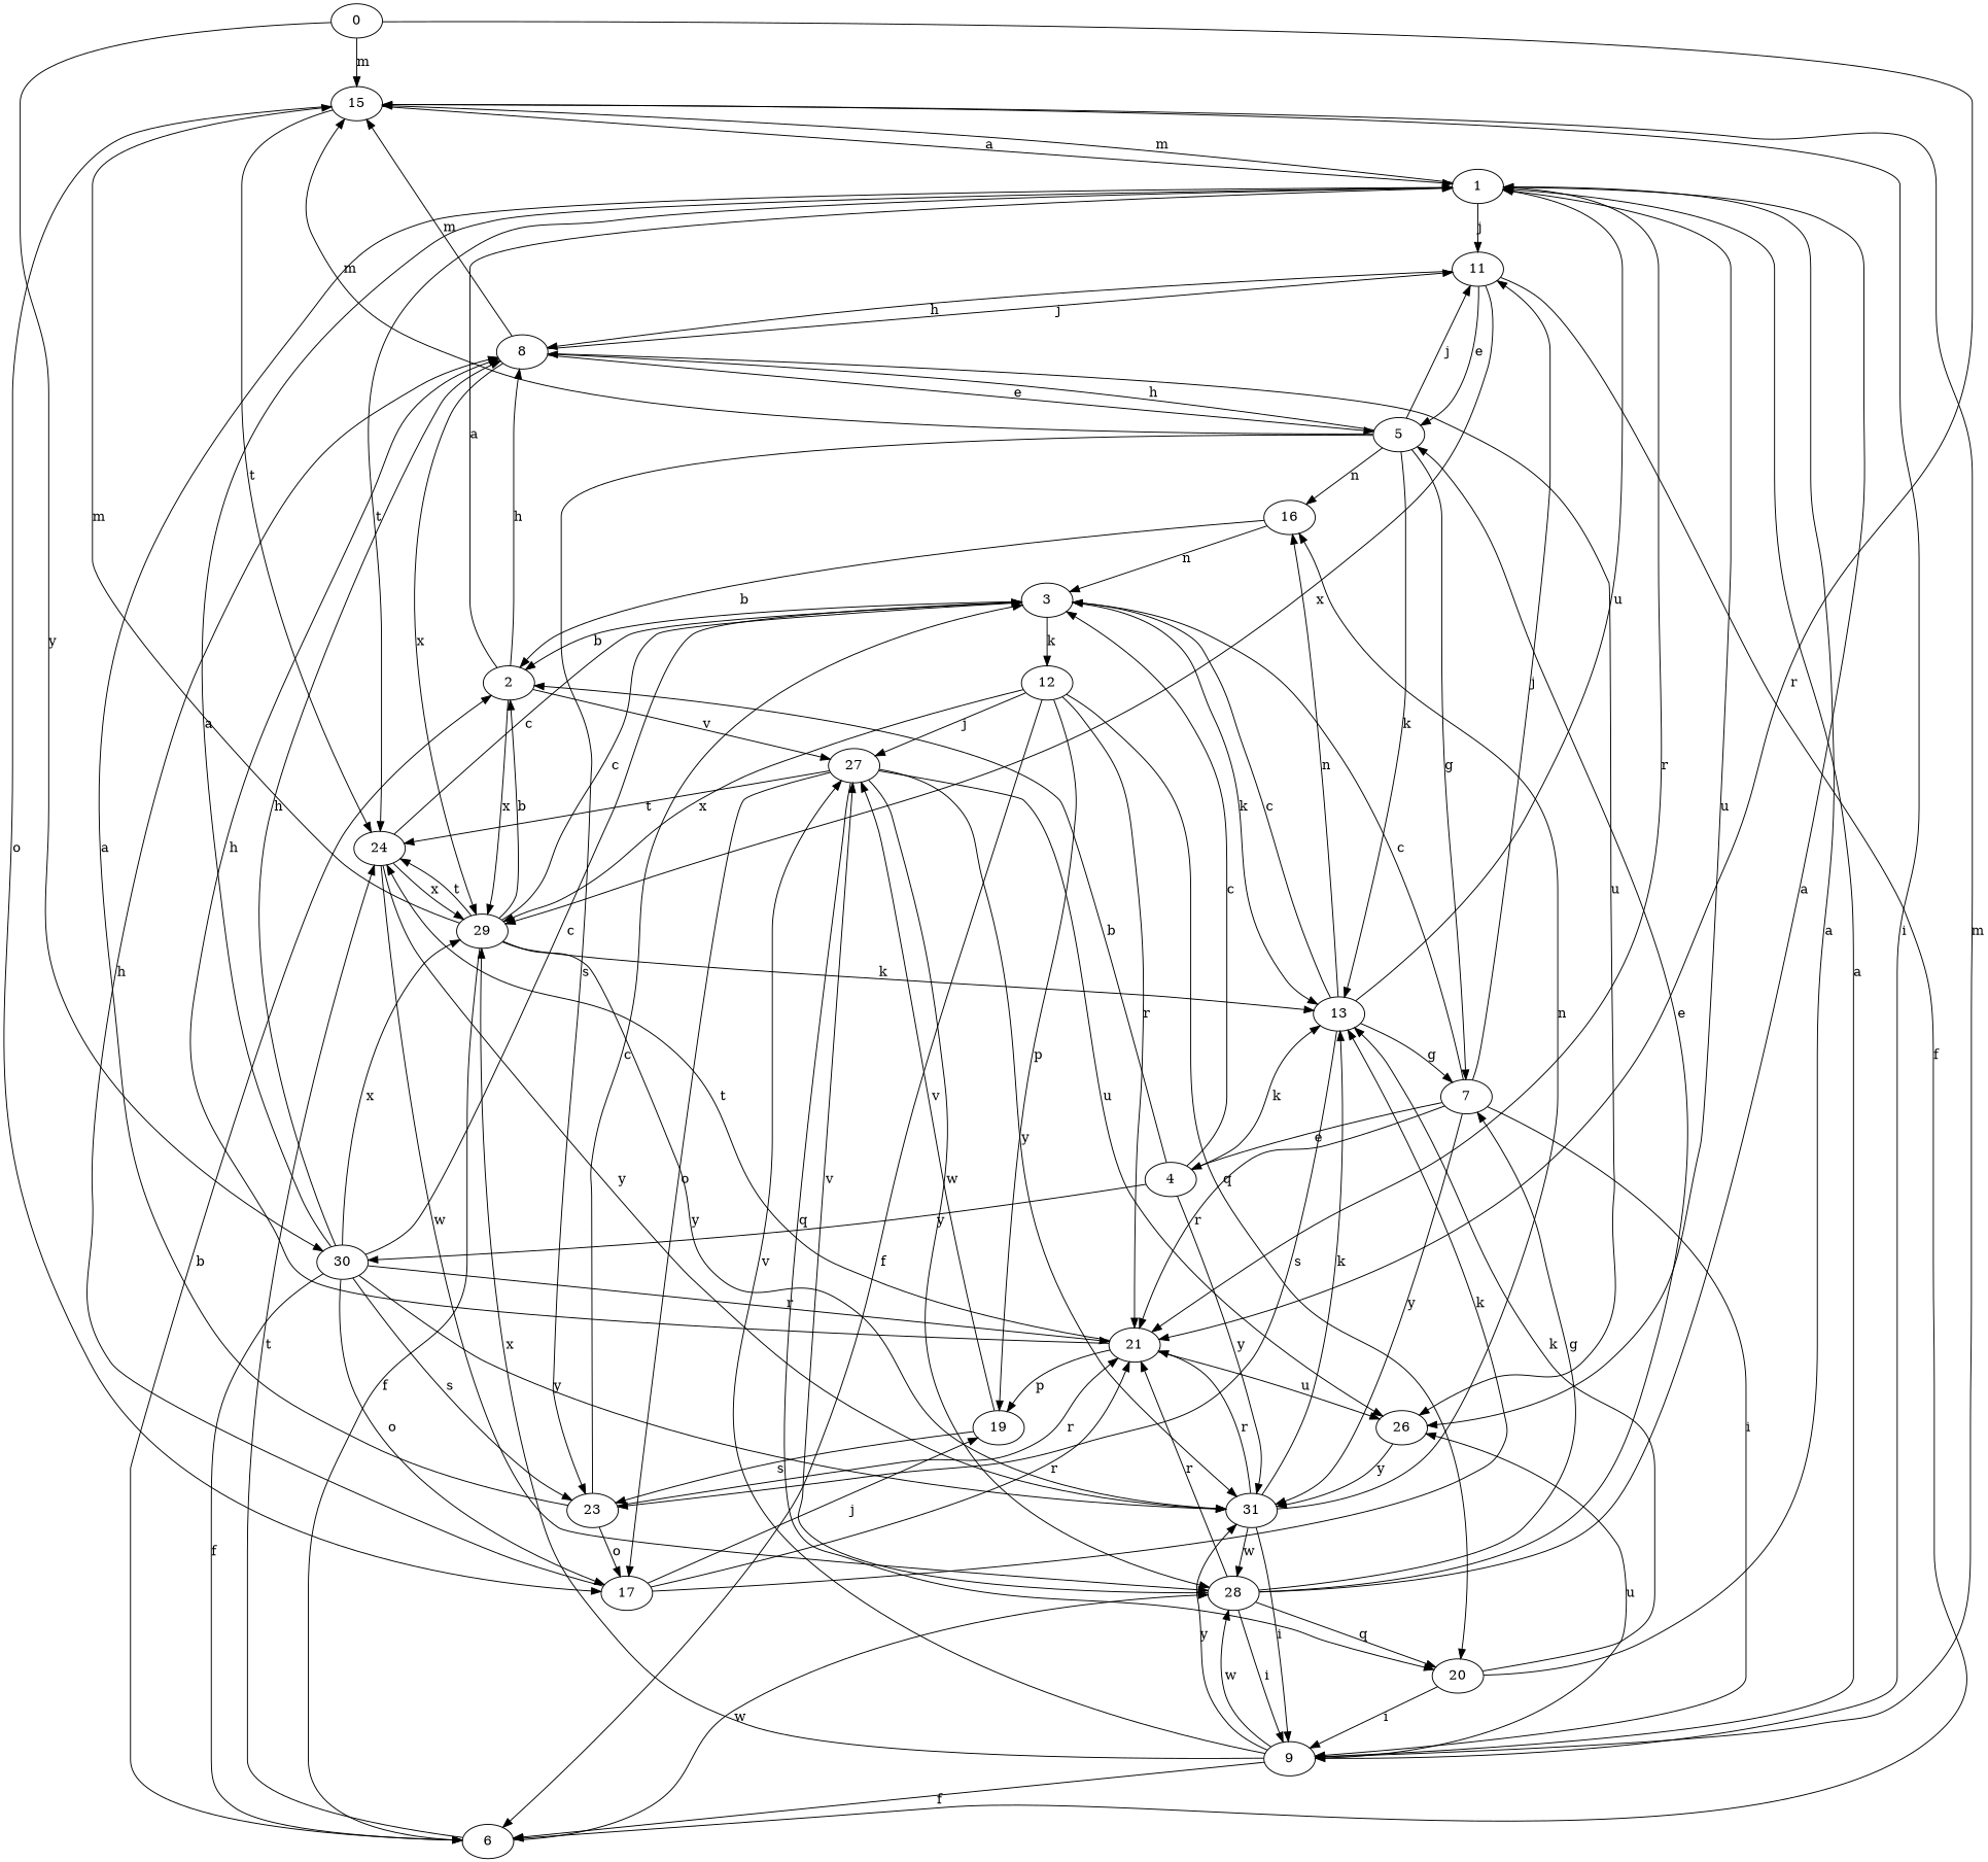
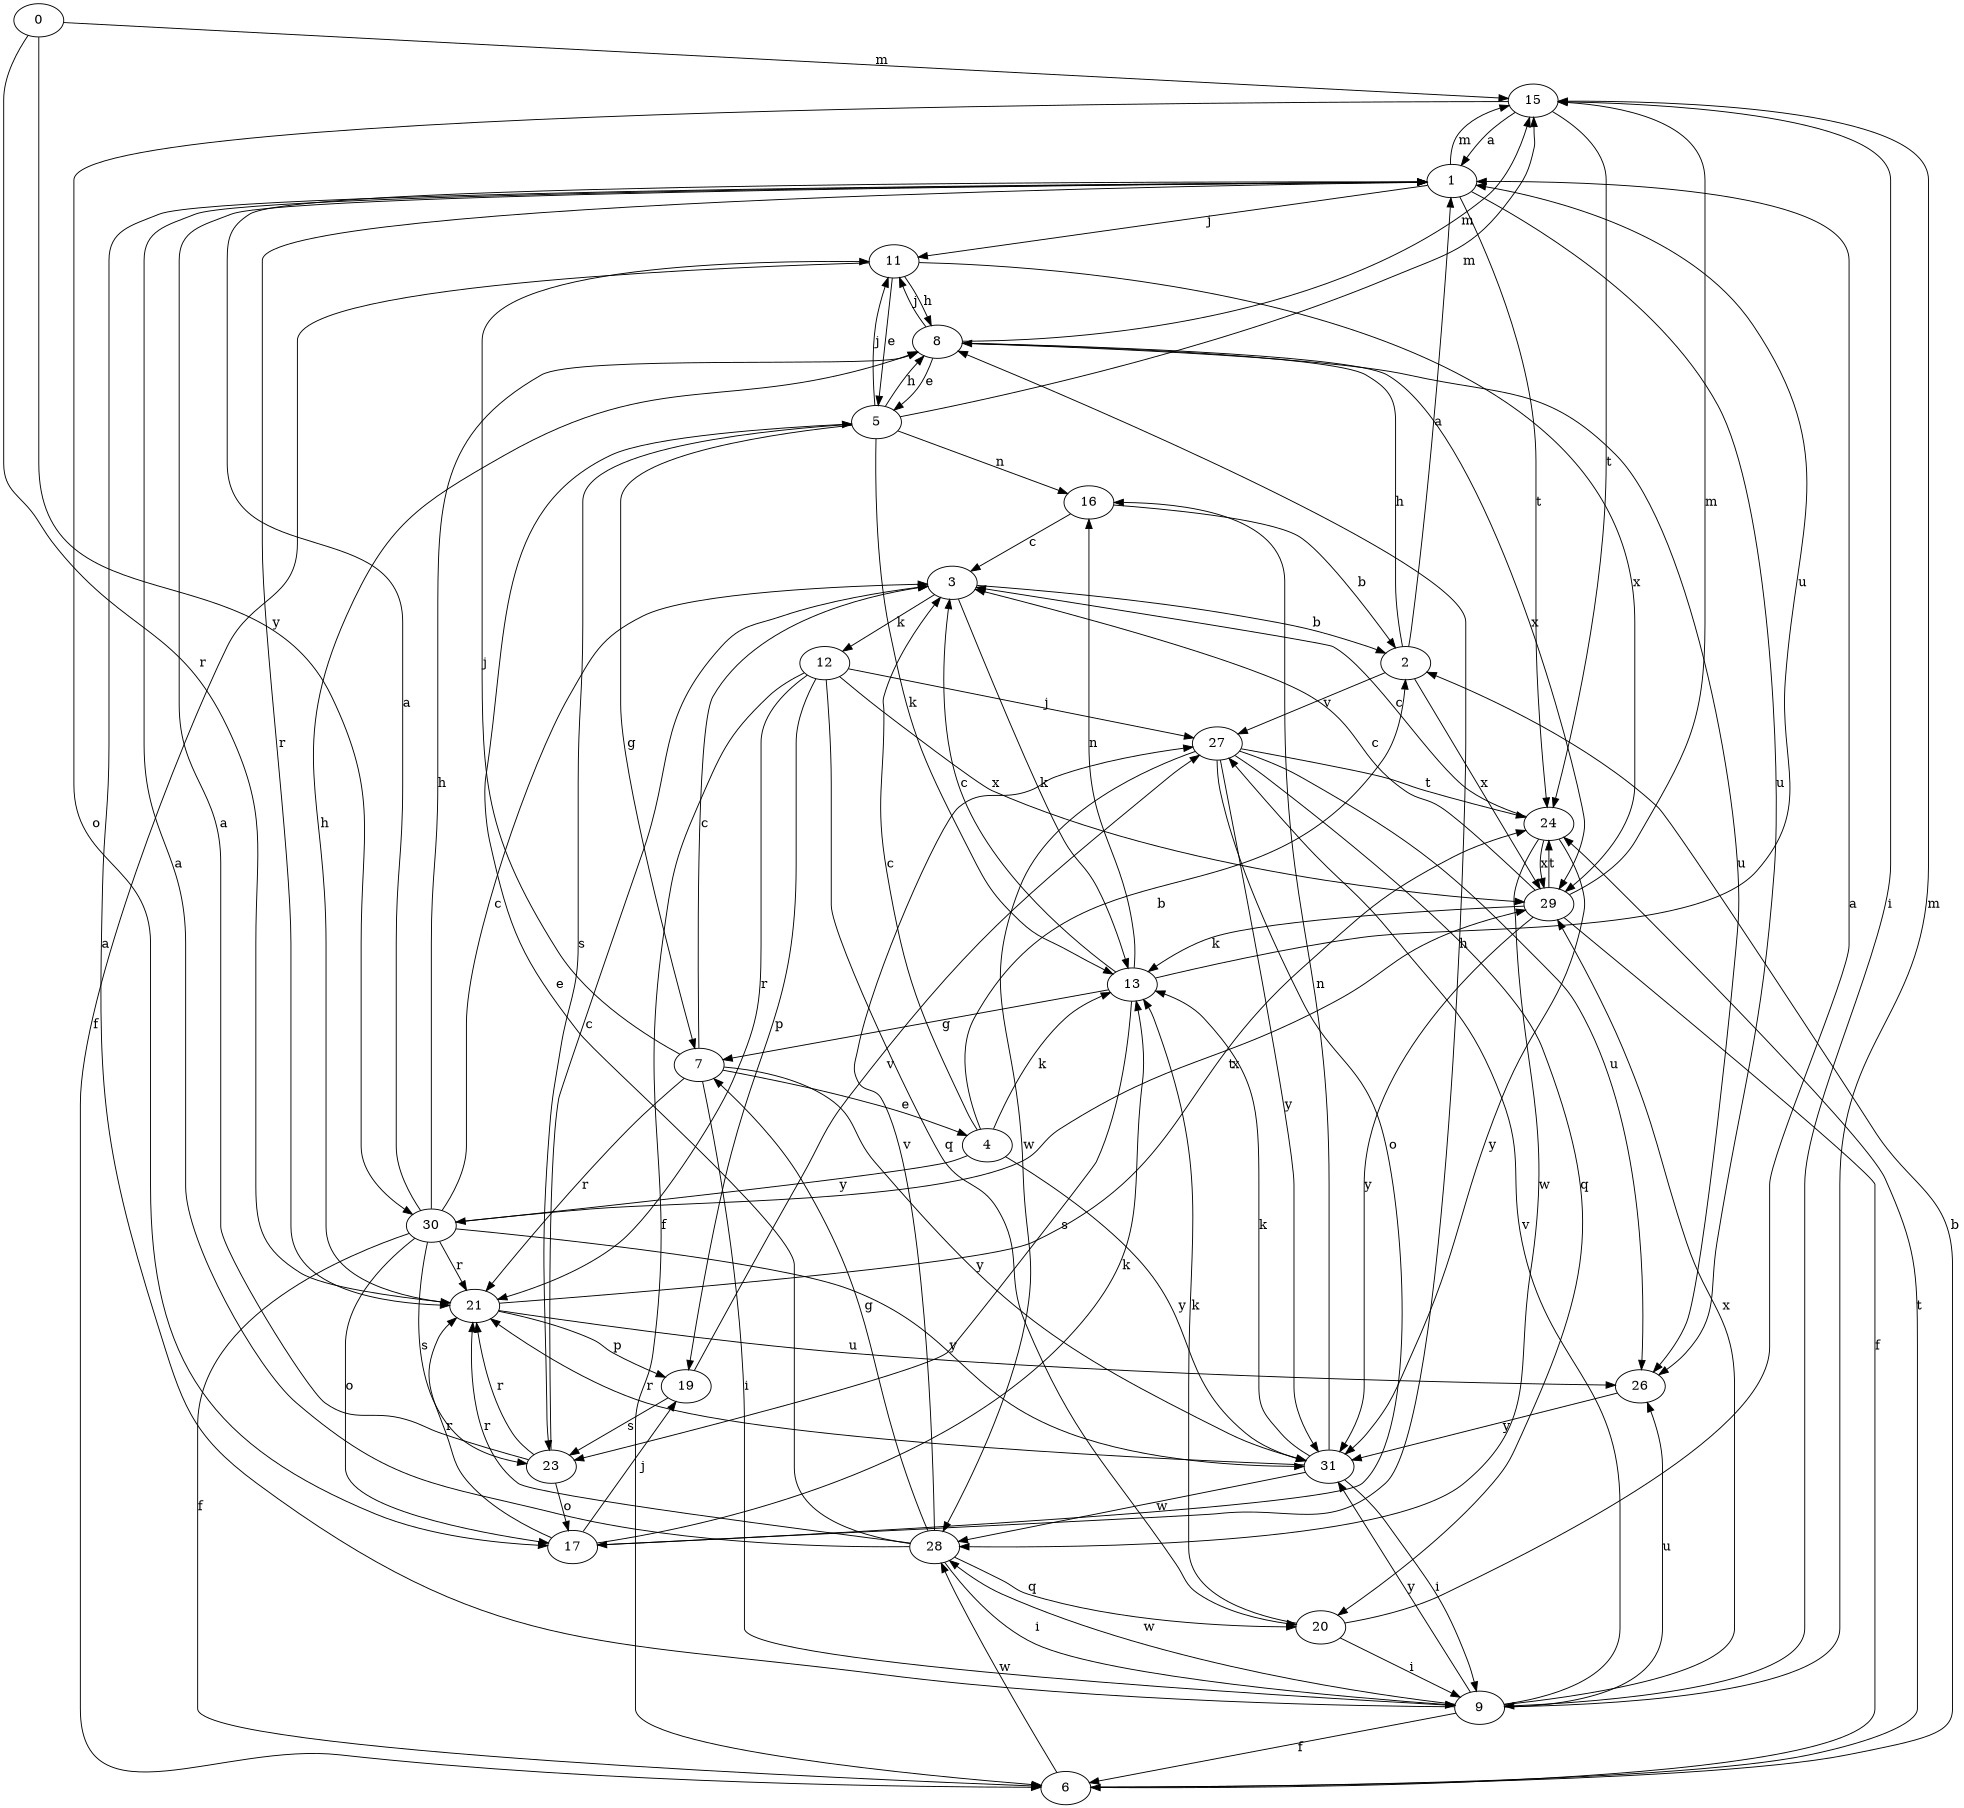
  strict digraph {
    0
    15
    21
    30
    1
    24
    17
    9
    26
    8
    19
    29
    3
    31
    23
    6
    11
    5
    28
    2
    27
    20
    13
    12
    7
    16
    4
    0 -> 15 [label=m]
    0 -> 21 [label=r]
    0 -> 30 [label=y]
    15 -> 1 [label=a]
    15 -> 24 [label=t]
    15 -> 17 [label=o]
    15 -> 9 [label=i]
    21 -> 24 [label=t]
    21 -> 26 [label=u]
    21 -> 8 [label=h]
    21 -> 19 [label=p]
    30 -> 21 [label=r]
    30 -> 1 [label=a]
    30 -> 17 [label=o]
    30 -> 8 [label=h]
    30 -> 29 [label=x]
    30 -> 3 [label=c]
    30 -> 31 [label=y]
    30 -> 23 [label=s]
    30 -> 6 [label=f]
    1 -> 15 [label=m]
    1 -> 21 [label=r]
    1 -> 24 [label=t]
    1 -> 26 [label=u]
    1 -> 11 [label=j]
    24 -> 29 [label=x]
    24 -> 3 [label=c]
    24 -> 31 [label=y]
    24 -> 28 [label=w]
    17 -> 21 [label=r]
    17 -> 8 [label=h]
    17 -> 19 [label=j]
    17 -> 13 [label=k]
    9 -> 15 [label=m]
    9 -> 1 [label=a]
    9 -> 26 [label=u]
    9 -> 29 [label=x]
    9 -> 31 [label=y]
    9 -> 6 [label=f]
    9 -> 28 [label=w]
    9 -> 27 [label=v]
    26 -> 31 [label=y]
    8 -> 15 [label=m]
    8 -> 26 [label=u]
    8 -> 29 [label=x]
    8 -> 11 [label=j]
    8 -> 5 [label=e]
    19 -> 23 [label=s]
    19 -> 27 [label=v]
    29 -> 15 [label=m]
    29 -> 24 [label=t]
    29 -> 3 [label=c]
    29 -> 31 [label=y]
    29 -> 6 [label=f]
-   29 -> 2 [label=b]
    29 -> 13 [label=k]
    3 -> 2 [label=b]
    3 -> 13 [label=k]
    3 -> 12 [label=k]
    31 -> 21 [label=r]
    31 -> 9 [label=i]
    31 -> 28 [label=w]
    31 -> 13 [label=k]
    31 -> 16 [label=n]
    23 -> 21 [label=r]
    23 -> 1 [label=a]
    23 -> 17 [label=o]
    23 -> 3 [label=c]
    6 -> 24 [label=t]
    6 -> 28 [label=w]
    6 -> 2 [label=b]
    11 -> 8 [label=h]
    11 -> 29 [label=x]
    11 -> 6 [label=f]
    11 -> 5 [label=e]
    5 -> 15 [label=m]
    5 -> 8 [label=h]
    5 -> 23 [label=s]
    5 -> 11 [label=j]
    5 -> 13 [label=k]
    5 -> 7 [label=g]
    5 -> 16 [label=n]
    28 -> 21 [label=r]
    28 -> 1 [label=a]
    28 -> 9 [label=i]
    28 -> 5 [label=e]
    28 -> 27 [label=v]
    28 -> 20 [label=q]
    28 -> 7 [label=g]
    2 -> 1 [label=a]
    2 -> 8 [label=h]
    2 -> 29 [label=x]
    2 -> 27 [label=v]
    27 -> 24 [label=t]
    27 -> 17 [label=o]
    27 -> 26 [label=u]
    27 -> 31 [label=y]
    27 -> 28 [label=w]
    27 -> 20 [label=q]
    20 -> 1 [label=a]
    20 -> 9 [label=i]
    20 -> 13 [label=k]
    13 -> 1 [label=u]
    13 -> 3 [label=c]
    13 -> 23 [label=s]
    13 -> 7 [label=g]
    13 -> 16 [label=n]
    12 -> 21 [label=r]
    12 -> 19 [label=p]
    12 -> 29 [label=x]
    12 -> 6 [label=f]
    12 -> 27 [label=j]
    12 -> 20 [label=q]
    7 -> 21 [label=r]
    7 -> 9 [label=i]
    7 -> 3 [label=c]
    7 -> 31 [label=y]
    7 -> 11 [label=j]
    7 -> 4 [label=e]
-   16 -> 3 [label=n]
+   16 -> 3 [label=c]
    16 -> 2 [label=b]
    4 -> 30 [label=y]
    4 -> 3 [label=c]
    4 -> 31 [label=y]
    4 -> 2 [label=b]
    4 -> 13 [label=k]
  }
